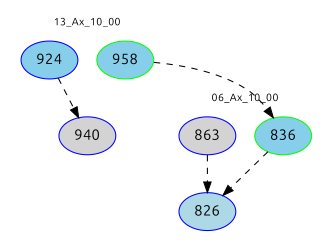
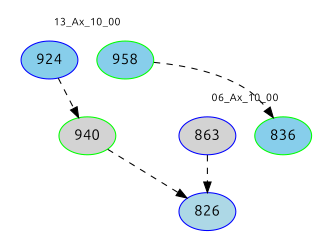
  digraph {
    fontname=Ubuntu
    node [color=blue fillcolor=skyblue fontname=Ubuntu style=filled]
    edge [color=black fontname=Ubuntu style=dashed]
    n1 [color=green label=958]
    n2 [label=924]
-   n3 [fillcolor=lightgrey label=940]
+   n3 [color=green fillcolor=lightgrey label=940]
    n4 [color=green label=836]
    n5 [fillcolor=lightblue label=826]
    n6 [fillcolor=lightgrey label=863]
    subgraph cluster_1 {
      color=white
      fontsize=10
      label="13_Ax_10_00"
      n1
      n2
      n3
    }
    subgraph cluster_2 {
      color=white
      fontsize=10
      label="06_Ax_10_00"
      n4
      n5
      n6
    }
    n1 -> n4
    n2 -> n3
-   n4 -> n5
+   n3 -> n5
    n6 -> n5
  }
